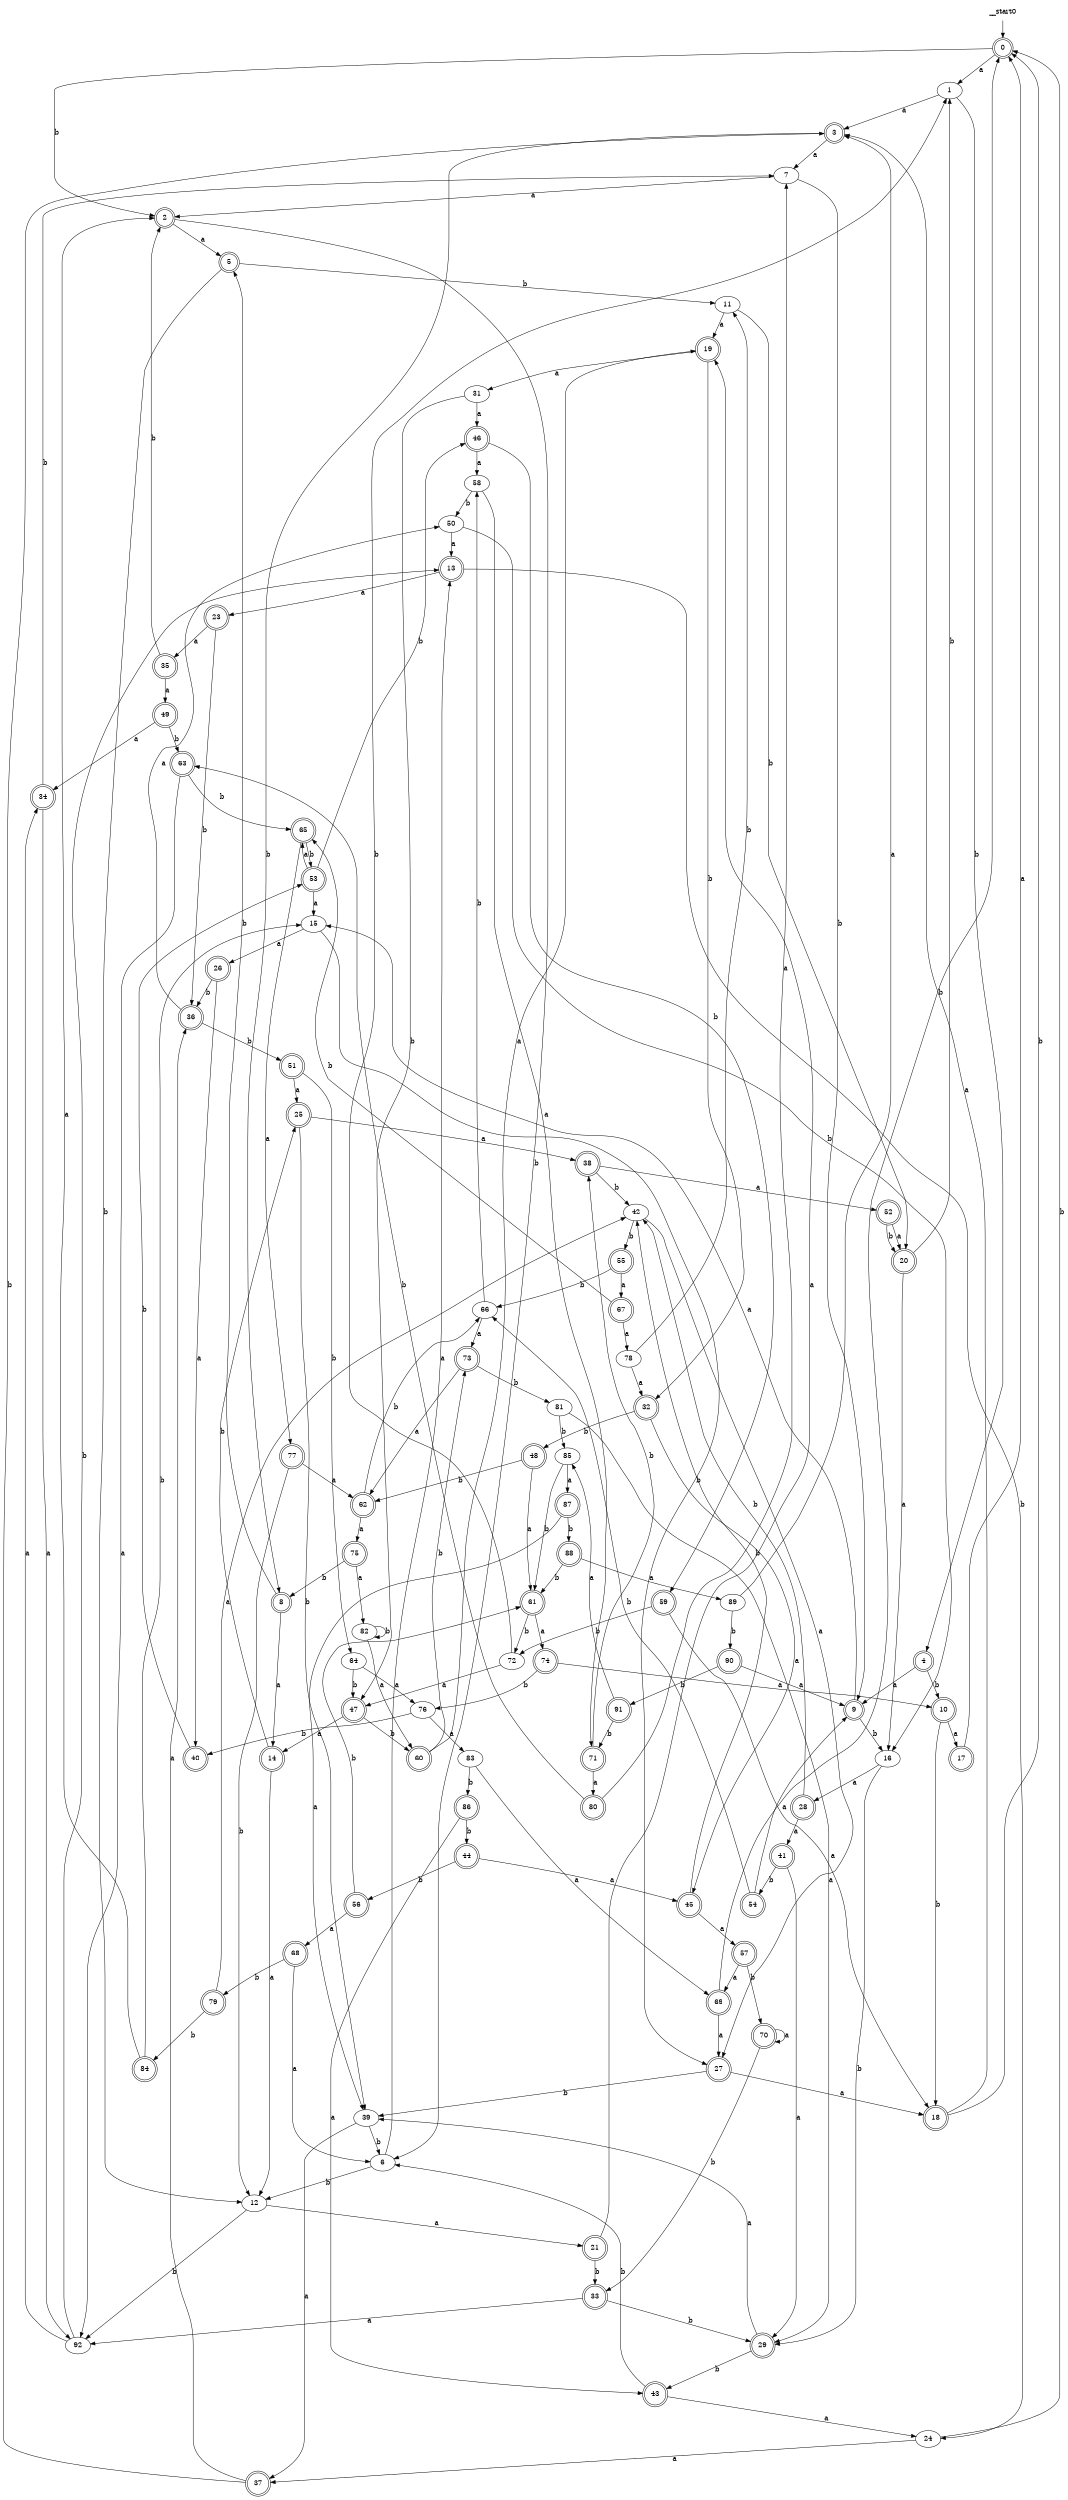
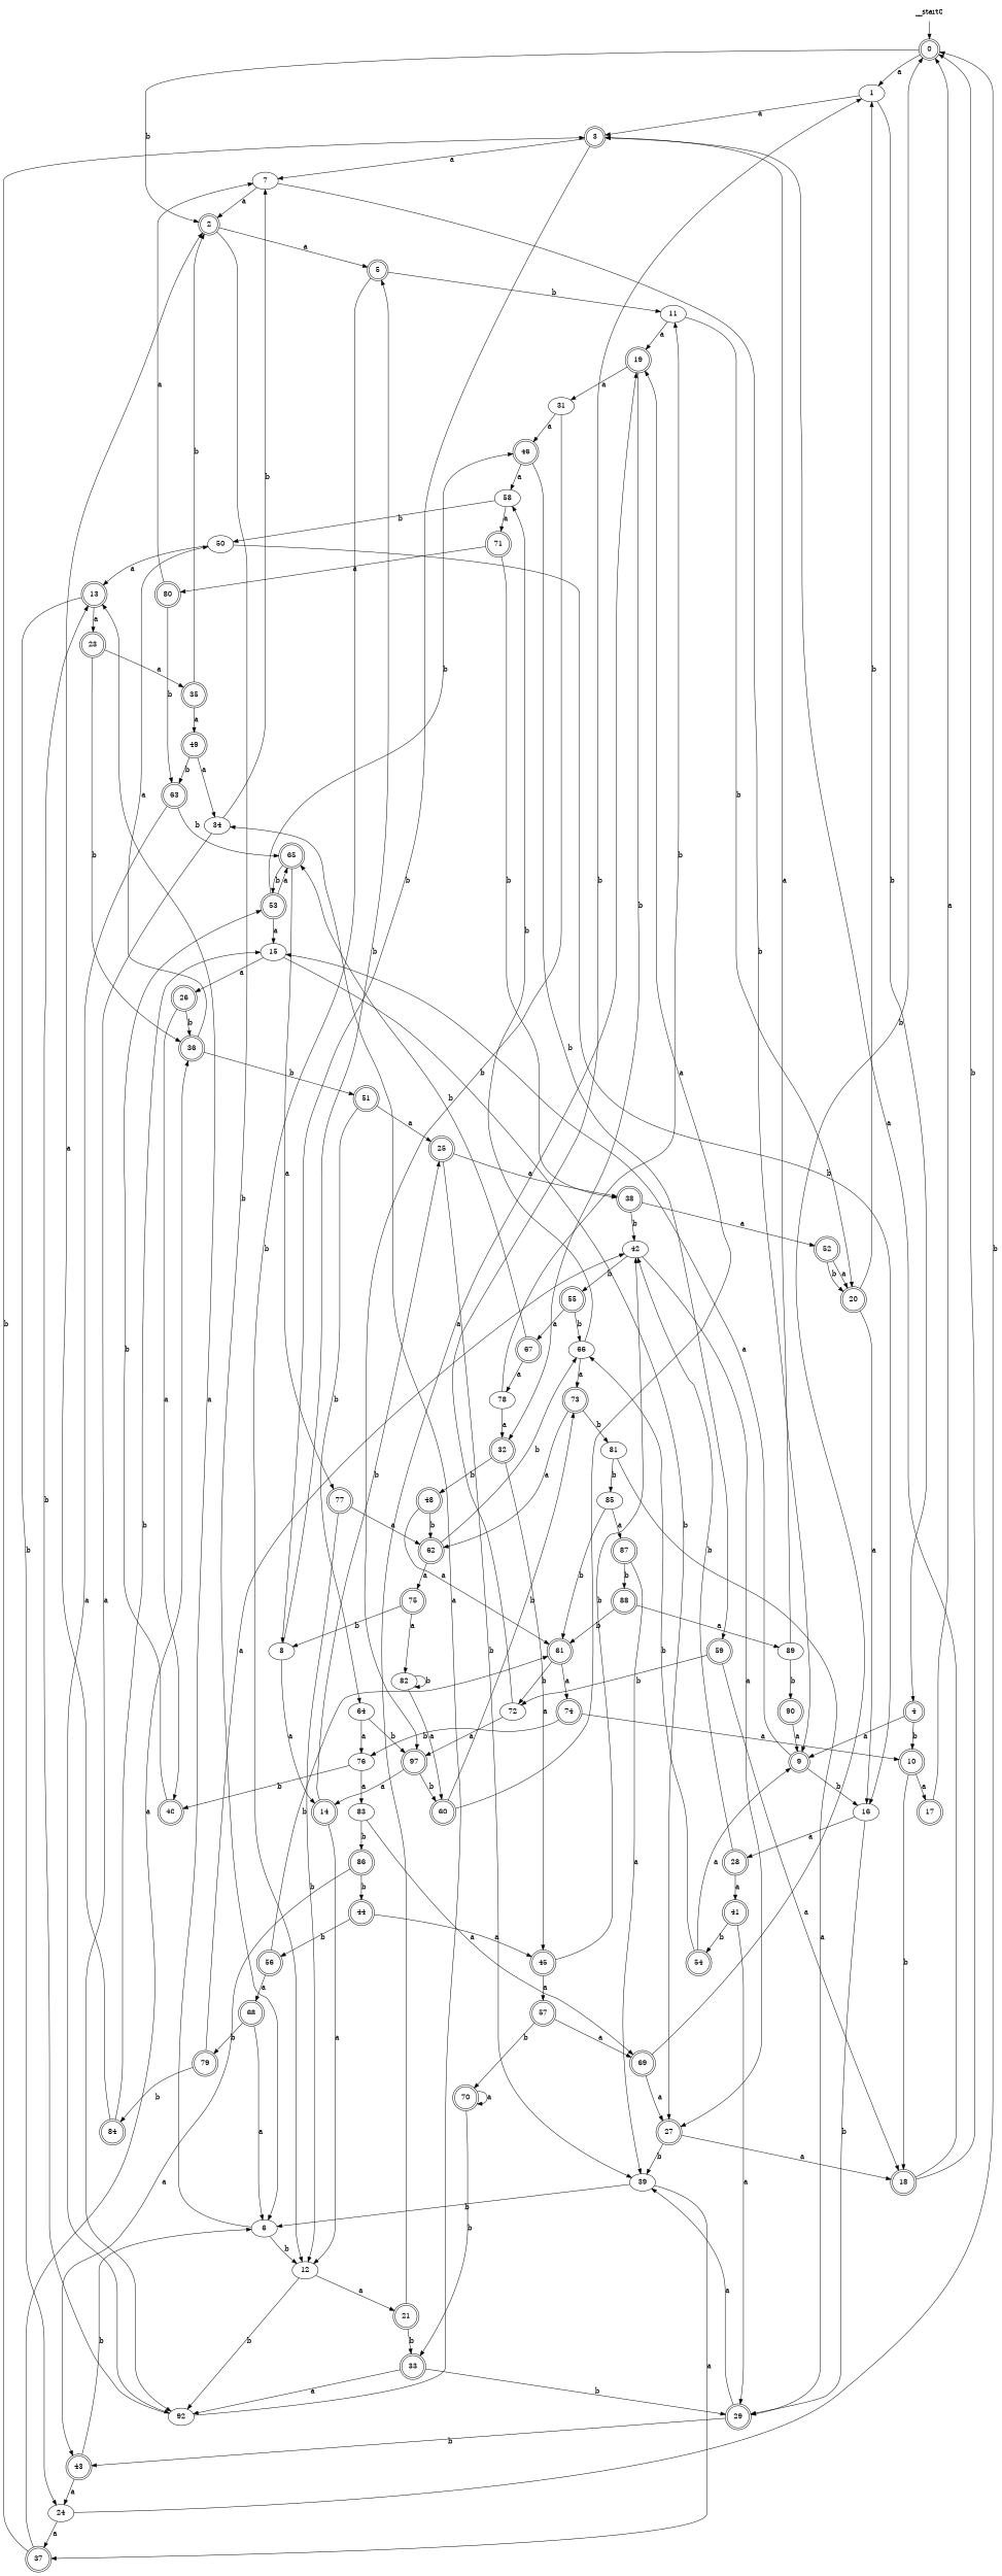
  digraph {
    node [shape=doublecircle]
    __start0 [shape=none]
    0
    1 [shape=""]
    2
    3
    4
    5
    6 [shape=""]
    7 [shape=""]
-   8
+   8 [shape=ellipse]
    9
    10
    11 [shape=""]
    12 [shape=""]
    13
    14
    15 [shape=""]
    16 [shape=""]
    17
    18
    19
    20
    21
    n24 [label=92 shape=""]
    23
    24 [shape=""]
    25
    26
    27
    28
    29
    31 [shape=""]
    32
    33
-   34
+   34 [shape=ellipse]
    35
    36
    37
    38
    39 [shape=""]
    40
    41
    42 [shape=""]
    43
    46
-   47
+   47 [label=97]
    45
    48
    49
    50 [shape=""]
    51
    52
    53
    54
    55
    44
    56
    57
    58 [shape=""]
    59
    60
    61
    62
    63
    64 [shape=""]
    65
    66 [shape=""]
    67
    68
    69
    70
    71
    72 [shape=""]
    73
    74
    75
    76 [shape=""]
    77
    78 [shape=""]
    79
    80
    81 [shape=""]
    82 [shape=""]
    83 [shape=""]
    84
    85 [shape=""]
    86
    87
    88
    89 [shape=""]
    90
-   91
    __start0 -> 0
    0 -> 1 [label=a]
    0 -> 2 [label=b]
    1 -> 3 [label=a]
    1 -> 4 [label=b]
    2 -> 5 [label=a]
    2 -> 6 [label=b]
    3 -> 7 [label=a]
    3 -> 8 [label=b]
    4 -> 9 [label=a]
    4 -> 10 [label=b]
    5 -> 11 [label=b]
    5 -> 12 [label=b]
    6 -> 12 [label=b]
    6 -> 13 [label=a]
    7 -> 2 [label=a]
    7 -> 9 [label=b]
    8 -> 5 [label=b]
    8 -> 14 [label=a]
    9 -> 15 [label=a]
    9 -> 16 [label=b]
    10 -> 17 [label=a]
    10 -> 18 [label=b]
    11 -> 19 [label=a]
    11 -> 20 [label=b]
    12 -> 21 [label=a]
    12 -> n24 [label=b]
    13 -> 23 [label=a]
    13 -> 24 [label=b]
    14 -> 12 [label=a]
    14 -> 25 [label=b]
    15 -> 26 [label=a]
    15 -> 27 [label=b]
    16 -> 28 [label=a]
    16 -> 29 [label=b]
    17 -> 0 [label=a]
    18 -> 0 [label=b]
    18 -> 3 [label=a]
    19 -> 31 [label=a]
    19 -> 32 [label=b]
    20 -> 1 [label=b]
    20 -> 16 [label=a]
    21 -> 19 [label=a]
    21 -> 33 [label=b]
    n24 -> 13 [label=b]
    n24 -> 34 [label=a]
    23 -> 35 [label=a]
    23 -> 36 [label=b]
    24 -> 0 [label=b]
    24 -> 37 [label=a]
    25 -> 38 [label=a]
    25 -> 39 [label=b]
    26 -> 36 [label=b]
    26 -> 40 [label=a]
    27 -> 18 [label=a]
    27 -> 39 [label=b]
    28 -> 41 [label=a]
    28 -> 42 [label=b]
    29 -> 39 [label=a]
    29 -> 43 [label=b]
    31 -> 46 [label=a]
    31 -> 47 [label=b]
    32 -> 45 [label=a]
    32 -> 48 [label=b]
    33 -> n24 [label=a]
    33 -> 29 [label=b]
    34 -> 7 [label=b]
    34 -> n24 [label=a]
    35 -> 2 [label=b]
    35 -> 49 [label=a]
    36 -> 50 [label=a]
    36 -> 51 [label=b]
    37 -> 3 [label=b]
    37 -> 36 [label=a]
    38 -> 42 [label=b]
    38 -> 52 [label=a]
    39 -> 6 [label=b]
    39 -> 37 [label=a]
    40 -> 53 [label=b]
    41 -> 29 [label=a]
    41 -> 54 [label=b]
    42 -> 27 [label=a]
    42 -> 55 [label=b]
    43 -> 6 [label=b]
    43 -> 24 [label=a]
    46 -> 58 [label=a]
    46 -> 59 [label=b]
    47 -> 14 [label=a]
    47 -> 60 [label=b]
    45 -> 42 [label=b]
    45 -> 57 [label=a]
    48 -> 61 [label=a]
    48 -> 62 [label=b]
    49 -> 34 [label=a]
    49 -> 63 [label=b]
    50 -> 13 [label=a]
    50 -> 16 [label=b]
    51 -> 25 [label=a]
    51 -> 64 [label=b]
    52 -> 20 [label=a]
    52 -> 20 [label=b]
    53 -> 15 [label=a]
    53 -> 46 [label=b]
    53 -> 65 [label=a]
    54 -> 9 [label=a]
    54 -> 66 [label=b]
    55 -> 66 [label=b]
    55 -> 67 [label=a]
    44 -> 45 [label=a]
    44 -> 56 [label=b]
    56 -> 61 [label=b]
    56 -> 68 [label=a]
    57 -> 69 [label=a]
    57 -> 70 [label=b]
    58 -> 50 [label=b]
    58 -> 71 [label=a]
    59 -> 18 [label=a]
    59 -> 72 [label=b]
    60 -> 19 [label=a]
    60 -> 73 [label=b]
    61 -> 72 [label=b]
    61 -> 74 [label=a]
    62 -> 66 [label=b]
    62 -> 75 [label=a]
    63 -> n24 [label=a]
    63 -> 65 [label=b]
    64 -> 47 [label=b]
    64 -> 76 [label=a]
    65 -> 53 [label=b]
    65 -> 77 [label=a]
    66 -> 58 [label=b]
    66 -> 73 [label=a]
    67 -> 65 [label=b]
    67 -> 78 [label=a]
    68 -> 6 [label=a]
    68 -> 79 [label=b]
    69 -> 0 [label=b]
    69 -> 27 [label=a]
    70 -> 33 [label=b]
    70 -> 70 [label=a]
    71 -> 38 [label=b]
    71 -> 80 [label=a]
    72 -> 1 [label=b]
    72 -> 47 [label=a]
    73 -> 62 [label=a]
    73 -> 81 [label=b]
    74 -> 10 [label=a]
    74 -> 76 [label=b]
    75 -> 8 [label=b]
    75 -> 82 [label=a]
    76 -> 40 [label=b]
    76 -> 83 [label=a]
    77 -> 12 [label=b]
    77 -> 62 [label=a]
    78 -> 11 [label=b]
    78 -> 32 [label=a]
    79 -> 42 [label=a]
    79 -> 84 [label=b]
    80 -> 7 [label=a]
    80 -> 63 [label=b]
    81 -> 29 [label=a]
    81 -> 85 [label=b]
    82 -> 60 [label=a]
    82 -> 82 [label=b]
    83 -> 69 [label=a]
    83 -> 86 [label=b]
    84 -> 2 [label=a]
    84 -> 15 [label=b]
    85 -> 61 [label=b]
    85 -> 87 [label=a]
    86 -> 43 [label=a]
    86 -> 44 [label=b]
    87 -> 39 [label=a]
    87 -> 88 [label=b]
    88 -> 61 [label=b]
    88 -> 89 [label=a]
    89 -> 3 [label=a]
    89 -> 90 [label=b]
    90 -> 9 [label=a]
-   90 -> 91 [label=b]
-   91 -> 71 [label=b]
-   91 -> 85 [label=a]
  }
